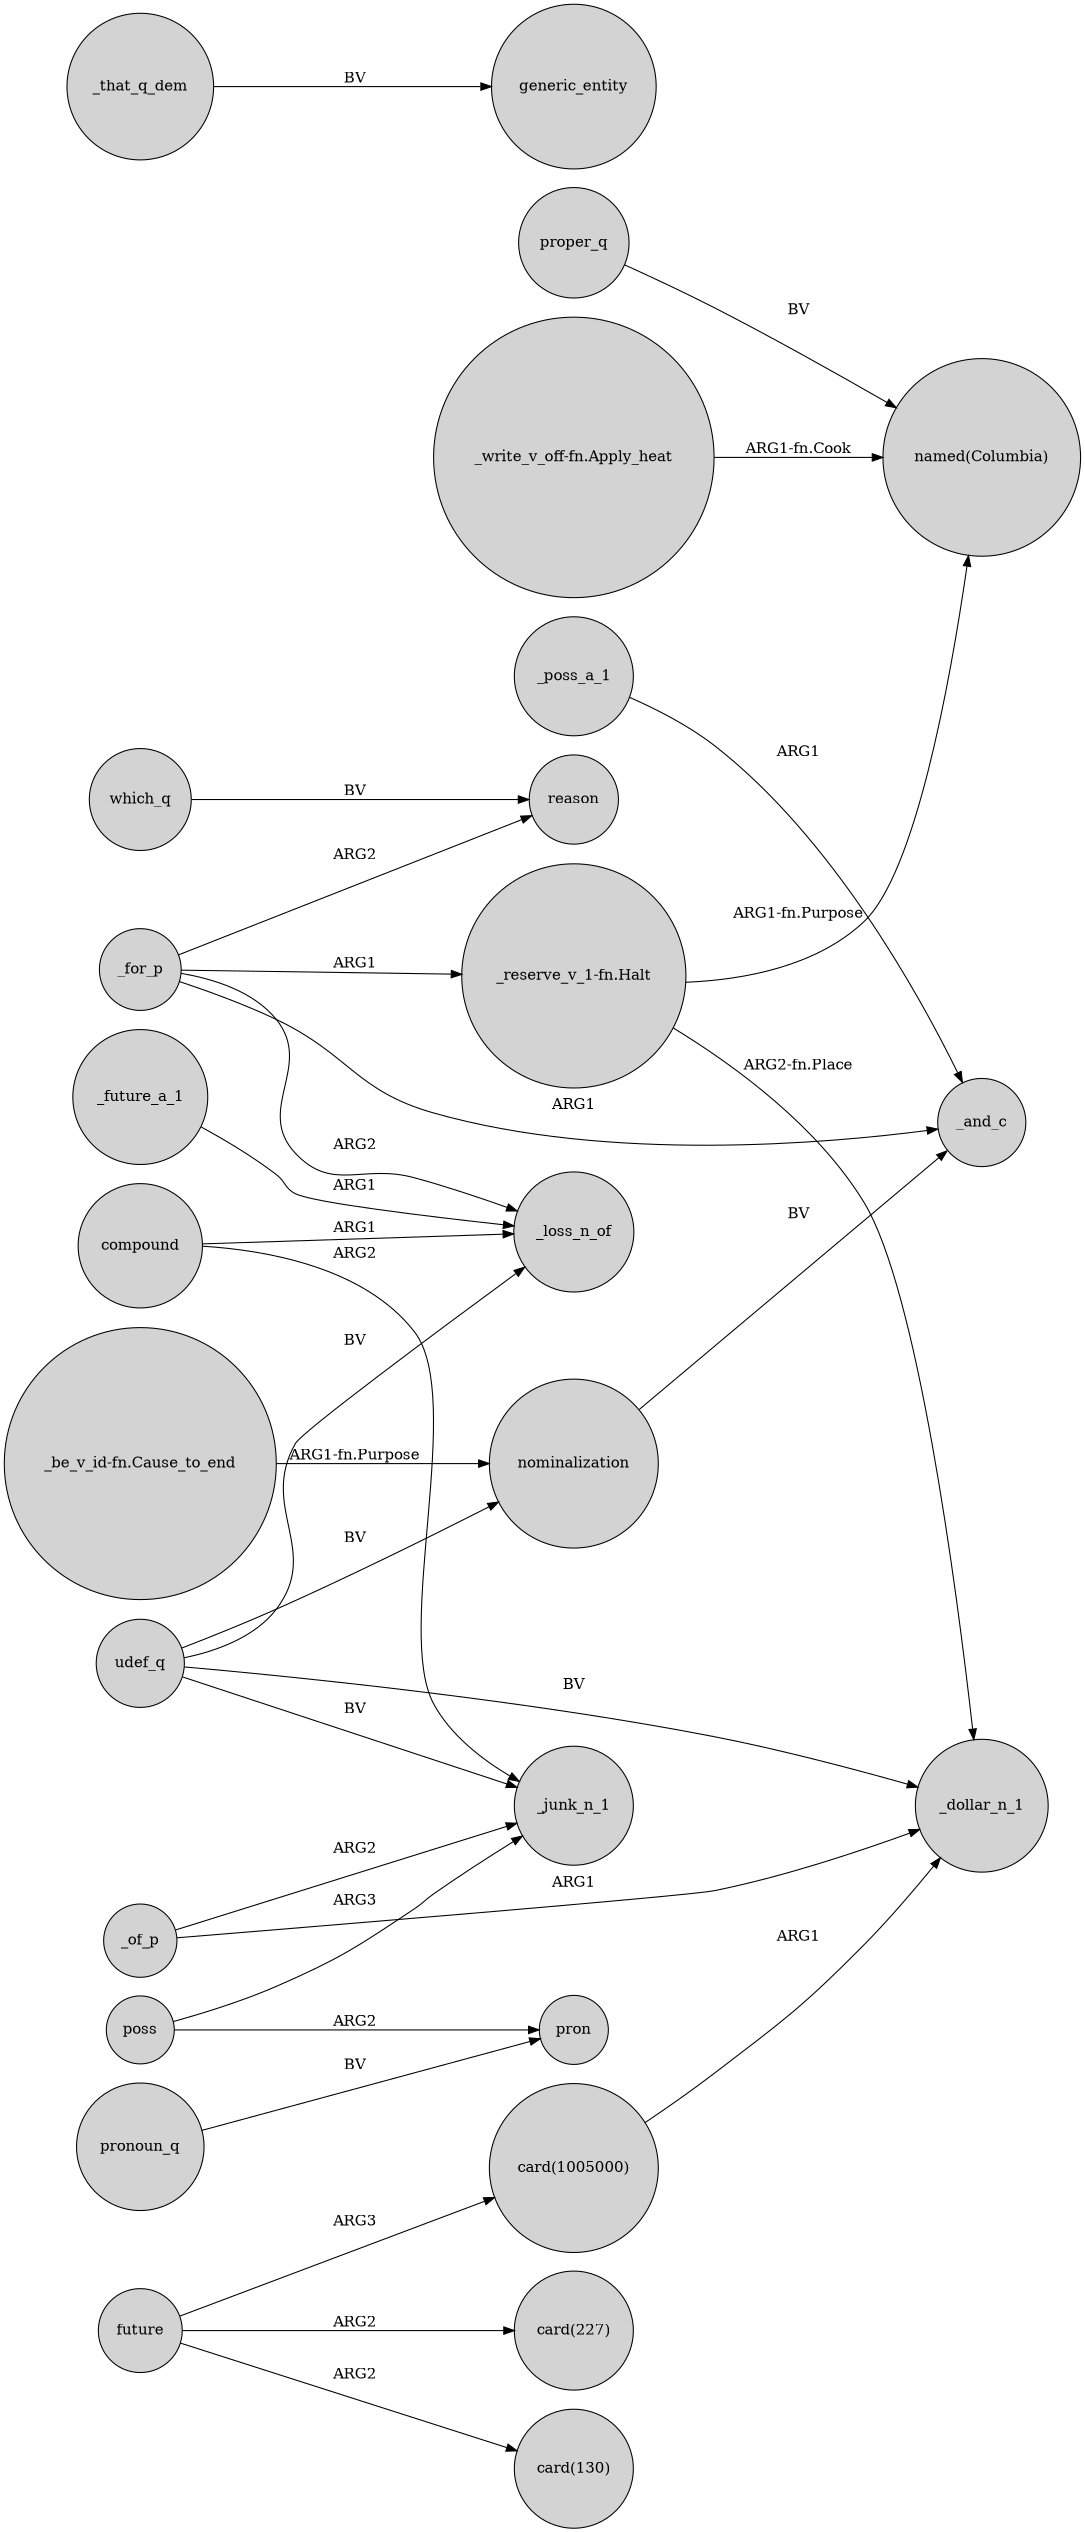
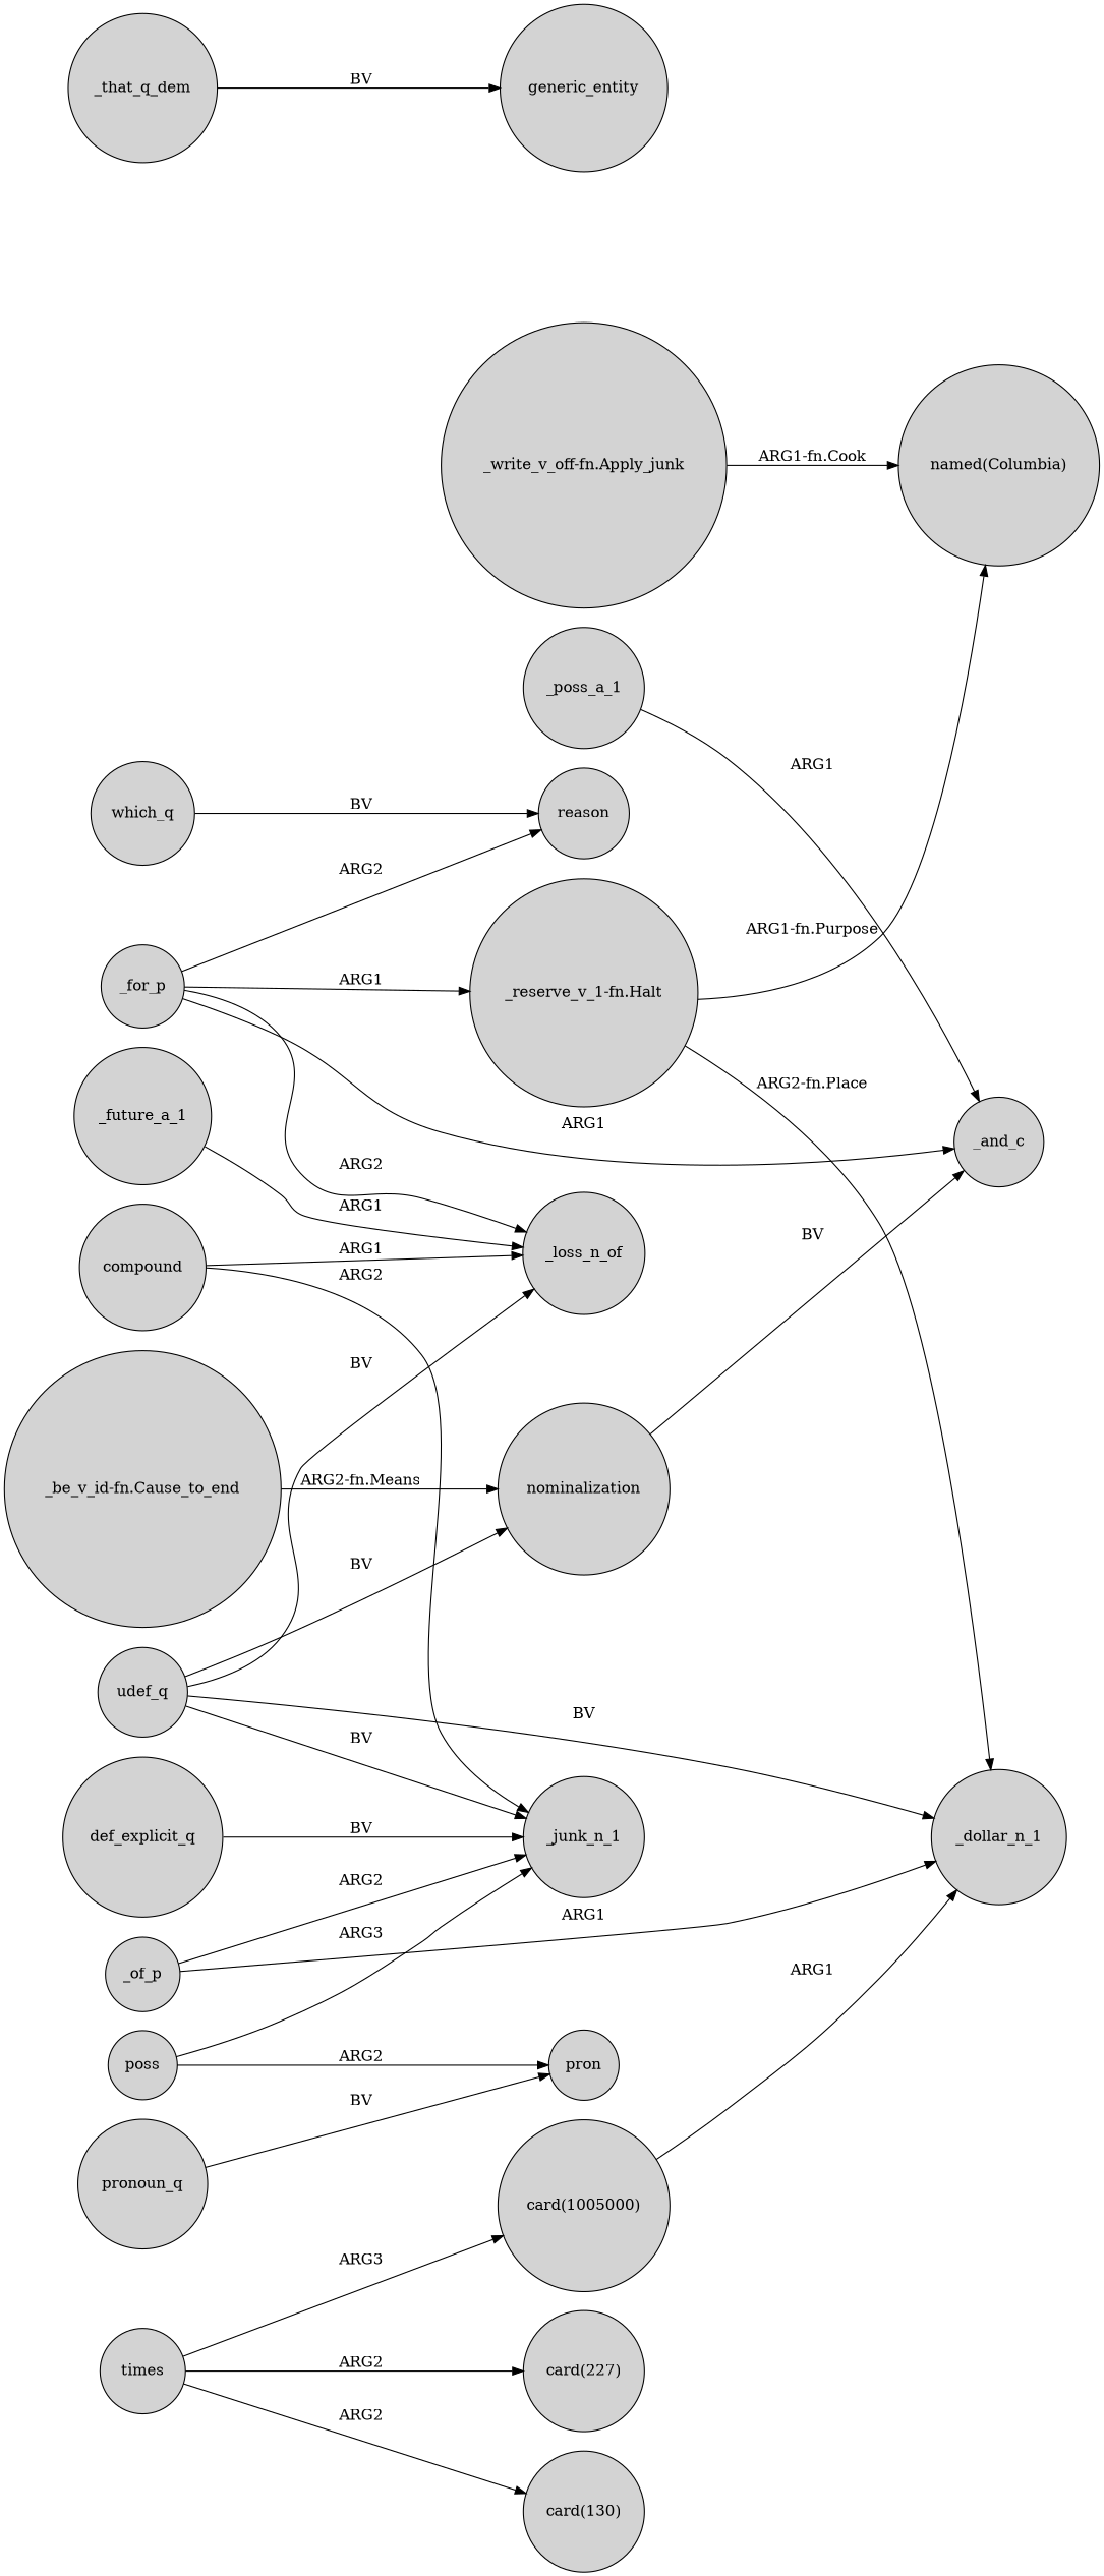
  digraph {
    rankdir=LR
    node [shape=circle style=filled]
    _of_p
    _dollar_n_1
    _junk_n_1
    n4 [label=_poss_a_1]
    _and_c
    _for_p
    reason
    _loss_n_of
    "_reserve_v_1-fn.Halt"
    "named(Columbia)"
    which_q
-   "_write_v_off-fn.Apply_heat"
+   "_write_v_off-fn.Apply_heat" [label="_write_v_off-fn.Apply_junk"]
    udef_q
    nominalization
    n15 [label="card(1005000)"]
-   times [label=future]
+   times
    "card(227)"
    "card(130)"
    compound
    "_be_v_id-fn.Cause_to_end"
    _future_a_1
    pronoun_q
    pron
    poss
-   proper_q
+   def_explicit_q
    _that_q_dem
    generic_entity
    _of_p -> _dollar_n_1 [label=ARG1]
    _of_p -> _junk_n_1 [label=ARG2]
    n4 -> _and_c [label=ARG1]
    _for_p -> _and_c [label=ARG1]
    _for_p -> reason [label=ARG2]
    _for_p -> _loss_n_of [label=ARG2]
    _for_p -> "_reserve_v_1-fn.Halt" [label=ARG1]
    "_reserve_v_1-fn.Halt" -> _dollar_n_1 [label="ARG2-fn.Place"]
    "_reserve_v_1-fn.Halt" -> "named(Columbia)" [label="ARG1-fn.Purpose"]
    which_q -> reason [label=BV]
    "_write_v_off-fn.Apply_heat" -> "named(Columbia)" [label="ARG1-fn.Cook"]
    udef_q -> _dollar_n_1 [label=BV]
    udef_q -> _junk_n_1 [label=BV]
    udef_q -> _loss_n_of [label=BV]
    udef_q -> nominalization [label=BV]
    nominalization -> _and_c [label=BV]
    n15 -> _dollar_n_1 [label=ARG1]
    times -> n15 [label=ARG3]
    times -> "card(227)" [label=ARG2]
    times -> "card(130)" [label=ARG2]
    compound -> _junk_n_1 [label=ARG2]
    compound -> _loss_n_of [label=ARG1]
-   "_be_v_id-fn.Cause_to_end" -> nominalization [label="ARG1-fn.Purpose"]
+   "_be_v_id-fn.Cause_to_end" -> nominalization [label="ARG2-fn.Means"]
    _future_a_1 -> _loss_n_of [label=ARG1]
    pronoun_q -> pron [label=BV]
    poss -> _junk_n_1 [label=ARG3]
    poss -> pron [label=ARG2]
-   proper_q -> "named(Columbia)" [label=BV]
+   def_explicit_q -> _junk_n_1 [label=BV]
    _that_q_dem -> generic_entity [label=BV]
  }
